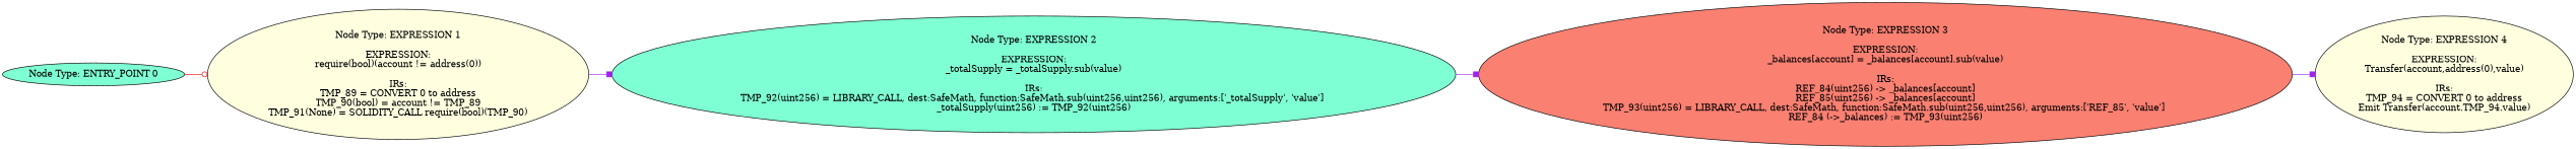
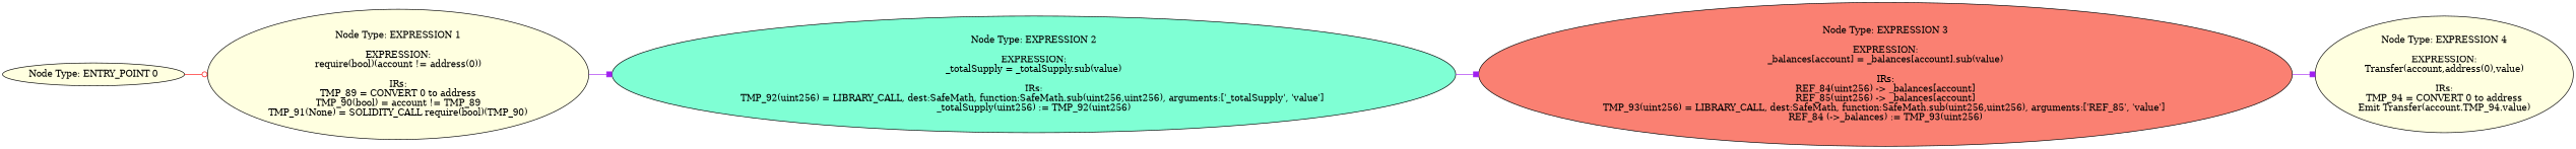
  digraph {
    rankdir=LR
    node [style=filled fillcolor=aquamarine]
    edge [color=purple arrowhead=box]
-   n1 [label="Node Type: ENTRY_POINT 0\n"]
+   n1 [label="Node Type: ENTRY_POINT 0\n" fillcolor=lightyellow]
    n2 [label="Node Type: EXPRESSION 1\n\nEXPRESSION:\nrequire(bool)(account != address(0))\n\nIRs:\nTMP_89 = CONVERT 0 to address\nTMP_90(bool) = account != TMP_89\nTMP_91(None) = SOLIDITY_CALL require(bool)(TMP_90)" fillcolor=lightyellow]
    n3 [label="Node Type: EXPRESSION 2\n\nEXPRESSION:\n_totalSupply = _totalSupply.sub(value)\n\nIRs:\nTMP_92(uint256) = LIBRARY_CALL, dest:SafeMath, function:SafeMath.sub(uint256,uint256), arguments:['_totalSupply', 'value'] \n_totalSupply(uint256) := TMP_92(uint256)"]
    n4 [label="Node Type: EXPRESSION 3\n\nEXPRESSION:\n_balances[account] = _balances[account].sub(value)\n\nIRs:\nREF_84(uint256) -> _balances[account]\nREF_85(uint256) -> _balances[account]\nTMP_93(uint256) = LIBRARY_CALL, dest:SafeMath, function:SafeMath.sub(uint256,uint256), arguments:['REF_85', 'value'] \nREF_84 (->_balances) := TMP_93(uint256)" fillcolor=salmon]
    n5 [label="Node Type: EXPRESSION 4\n\nEXPRESSION:\nTransfer(account,address(0),value)\n\nIRs:\nTMP_94 = CONVERT 0 to address\nEmit Transfer(account.TMP_94.value)" fillcolor=lightyellow]
    n1 -> n2 [color=red arrowhead=odot]
    n2 -> n3
    n3 -> n4
    n4 -> n5
  }
